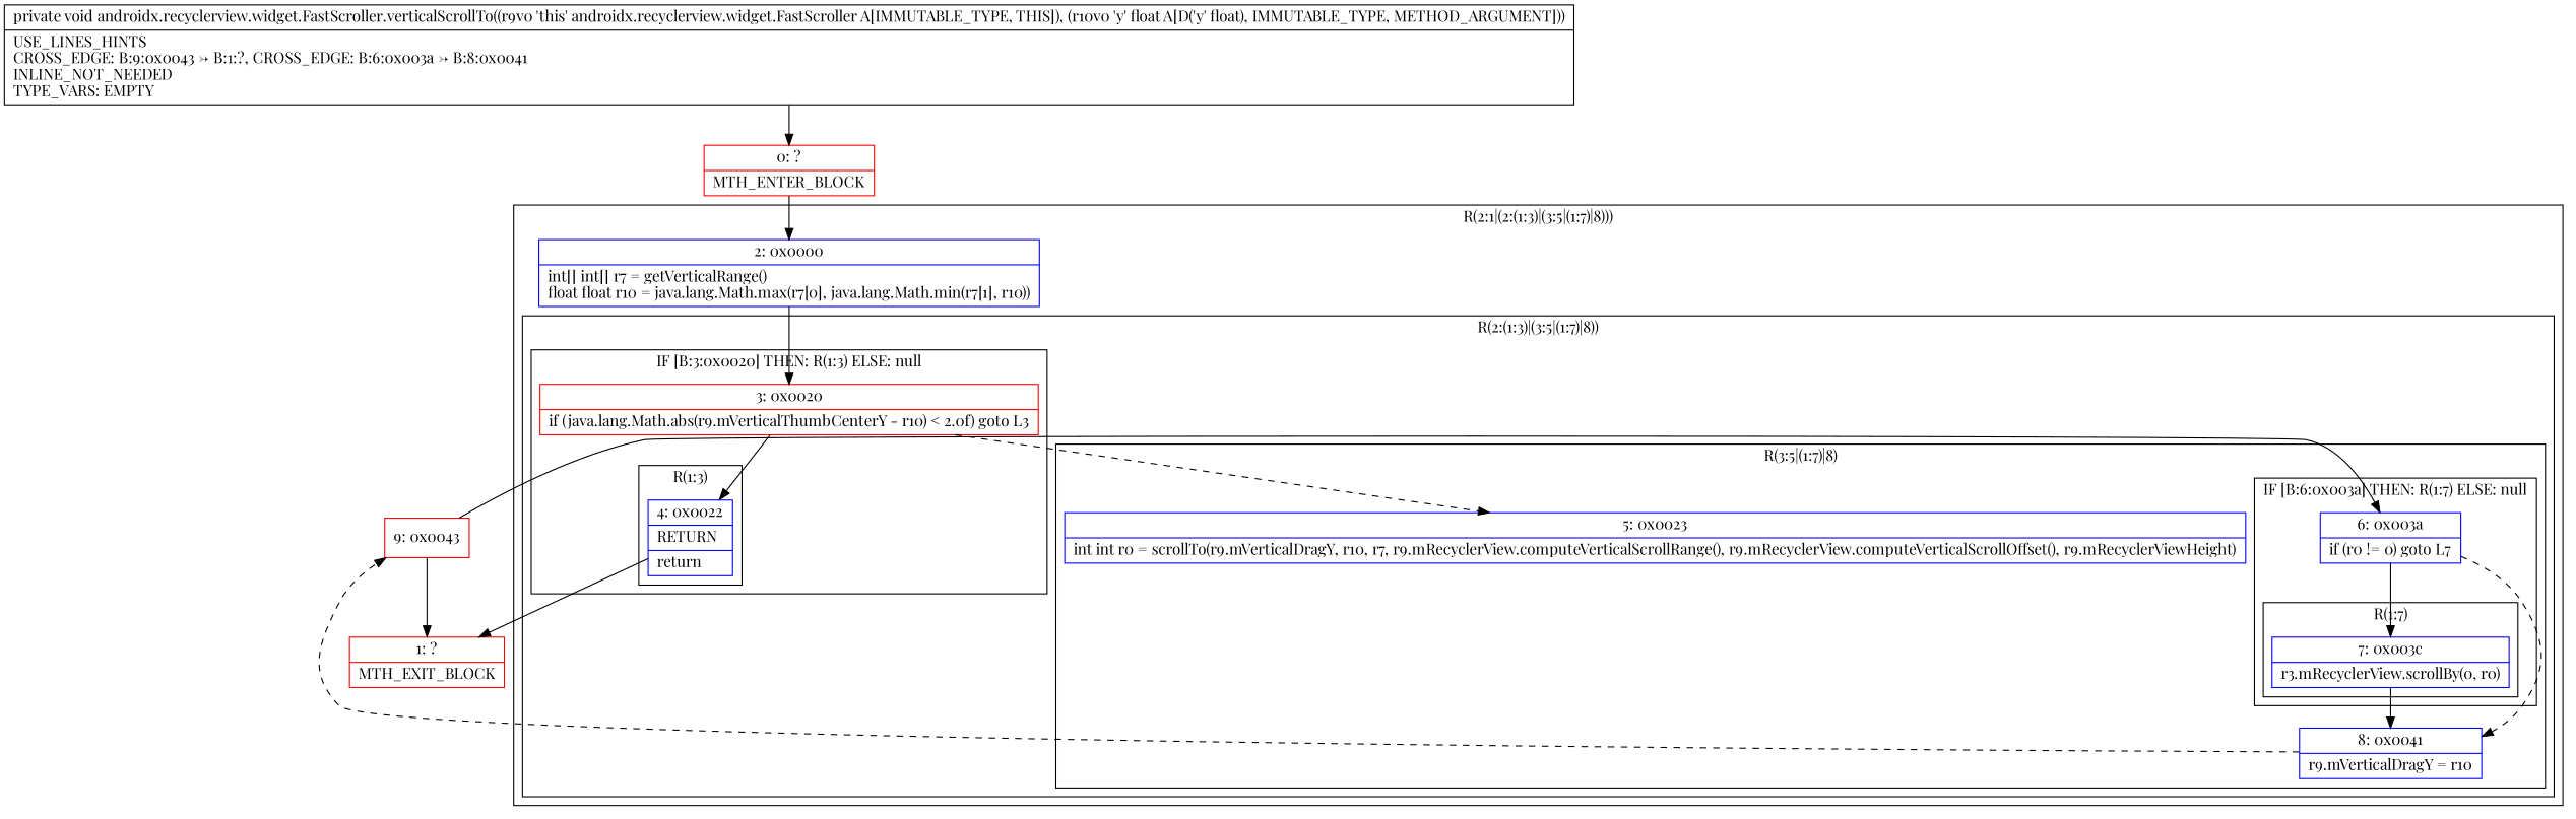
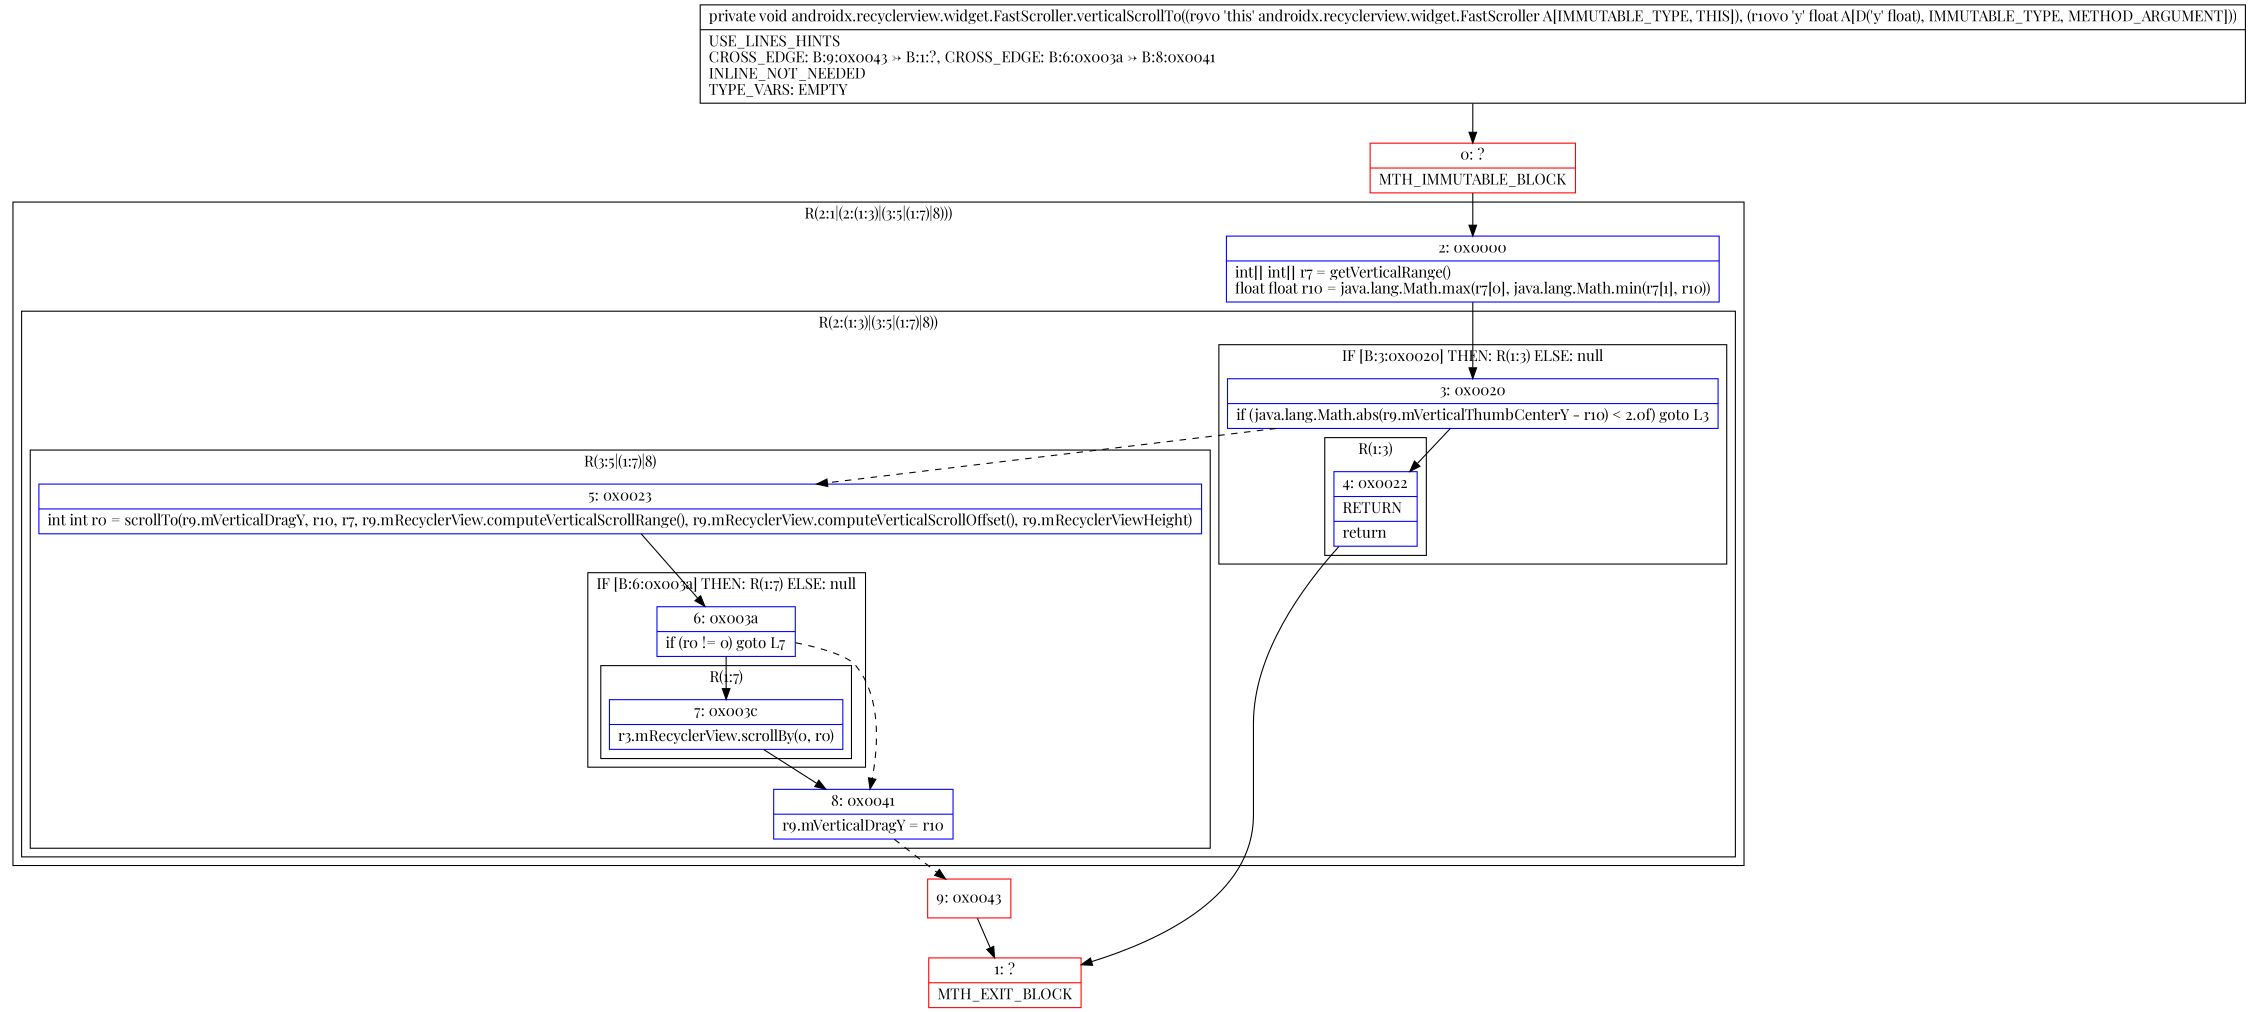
  digraph {
    fontname="Playfair Display"
    node [color=blue fontname="Playfair Display" shape=record]
    edge [fontname="Playfair Display"]
    n1 [label="{4\:\ 0x0022|RETURN\l|return\l}"]
-   n2 [color=red label="{3\:\ 0x0020|if (java.lang.Math.abs(r9.mVerticalThumbCenterY \- r10) \< 2.0f) goto L3\l}"]
+   n2 [label="{3\:\ 0x0020|if (java.lang.Math.abs(r9.mVerticalThumbCenterY \- r10) \< 2.0f) goto L3\l}"]
    n3 [label="{7\:\ 0x003c|r3.mRecyclerView.scrollBy(0, r0)\l}"]
    n4 [label="{6\:\ 0x003a|if (r0 != 0) goto L7\l}"]
    n5 [label="{5\:\ 0x0023|int int r0 = scrollTo(r9.mVerticalDragY, r10, r7, r9.mRecyclerView.computeVerticalScrollRange(), r9.mRecyclerView.computeVerticalScrollOffset(), r9.mRecyclerViewHeight)\l}"]
    n6 [label="{8\:\ 0x0041|r9.mVerticalDragY = r10\l}"]
    n7 [label="{2\:\ 0x0000|int[] int[] r7 = getVerticalRange()\lfloat float r10 = java.lang.Math.max(r7[0], java.lang.Math.min(r7[1], r10))\l}"]
    n8 [color=red label="{1\:\ ?|MTH_EXIT_BLOCK\l}"]
    n9 [color=red label="{9\:\ 0x0043}"]
-   n10 [color=red label="{0\:\ ?|MTH_ENTER_BLOCK\l}"]
+   n10 [color=red label="{0\:\ ?|MTH_IMMUTABLE_BLOCK\l}"]
    n11 [label="{private void androidx.recyclerview.widget.FastScroller.verticalScrollTo((r9v0 'this' androidx.recyclerview.widget.FastScroller A[IMMUTABLE_TYPE, THIS]), (r10v0 'y' float A[D('y' float), IMMUTABLE_TYPE, METHOD_ARGUMENT]))  | USE_LINES_HINTS\lCROSS_EDGE: B:9:0x0043 \-\> B:1:?, CROSS_EDGE: B:6:0x003a \-\> B:8:0x0041\lINLINE_NOT_NEEDED\lTYPE_VARS: EMPTY\l}" color=""]
    subgraph cluster_1 {
      label="R(2:1|(2:(1:3)|(3:5|(1:7)|8)))"
      n7
      subgraph cluster_2 {
        label="R(2:(1:3)|(3:5|(1:7)|8))"
        subgraph cluster_3 {
          label="IF [B:3:0x0020] THEN: R(1:3) ELSE: null"
          n2
          subgraph cluster_4 {
            label="R(1:3)"
            n1
          }
        }
        subgraph cluster_5 {
          label="R(3:5|(1:7)|8)"
          n5
          n6
          subgraph cluster_6 {
            label="IF [B:6:0x003a] THEN: R(1:7) ELSE: null"
            n4
            subgraph cluster_7 {
              label="R(1:7)"
              n3
            }
          }
        }
      }
    }
    n1 -> n8
    n2 -> n1
    n2 -> n5 [style=dashed]
    n3 -> n6
    n4 -> n3
    n4 -> n6 [style=dashed]
-   n9 -> n4
+   n5 -> n4
    n6 -> n9 [style=dashed]
    n7 -> n2
    n9 -> n8
    n10 -> n7
    n11 -> n10
  }
